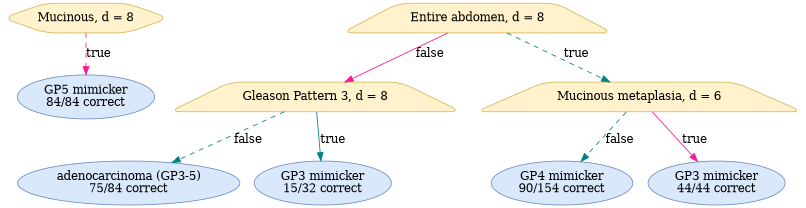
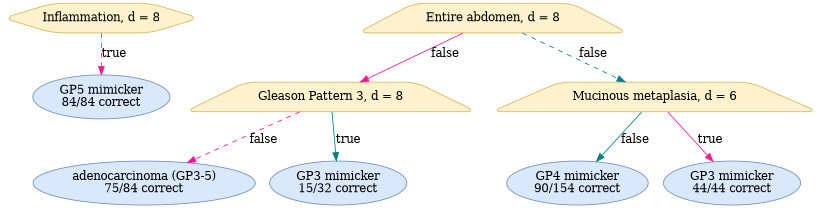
  digraph {
    fontname="Times-Roman"
    node [color="#6C8EBF" fillcolor="#DAE8FC" fontname="Times-Roman" shape=ellipse style="rounded,filled"]
    edge [color=teal style=dashed]
-   n1 [color="#D6B656" fillcolor="#FFF2CC" label="Mucinous, d = 8" shape=hexagon]
+   n1 [color="#D6B656" fillcolor="#FFF2CC" label="Inflammation, d = 8" shape=hexagon]
    n2 [label=<GP5 mimicker<br/>84/84 correct>]
    n3 [color="#D6B656" fillcolor="#FFF2CC" label="Entire abdomen, d = 8" shape=trapezium]
    n4 [color="#D6B656" fillcolor="#FFF2CC" label="Gleason Pattern 3, d = 8" shape=trapezium]
    n5 [color="#D6B656" fillcolor="#FFF2CC" label="Mucinous metaplasia, d = 6" shape=trapezium]
    n6 [label=<adenocarcinoma (GP3-5)<br/>75/84 correct>]
    n7 [label=<GP3 mimicker<br/>15/32 correct>]
    n8 [label=<GP4 mimicker<br/>90/154 correct>]
    n9 [label=<GP3 mimicker<br/>44/44 correct>]
    n1 -> n2 [color=deeppink label=true]
    n3 -> n4 [color=deeppink label=false style=solid]
-   n3 -> n5 [label=true]
-   n4 -> n6 [label=false]
+   n3 -> n5 [label=false]
+   n4 -> n6 [color=deeppink label=false]
    n4 -> n7 [label=true style=solid]
-   n5 -> n8 [label=false]
+   n5 -> n8 [label=false style=solid]
    n5 -> n9 [color=deeppink label=true style=solid]
  }
